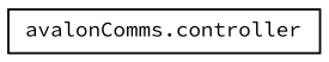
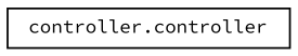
  digraph {
    rankdir=LR
    fontname="Source Code Pro"
-   n1 [color=black fillcolor=white fontname="Source Code Pro" fontsize=10 height=0.2 label="avalonComms.controller" shape=record style=filled width=0.4]
+   n1 [color=black fillcolor=white fontname="Source Code Pro" fontsize=10 height=0.2 label="controller.controller" shape=record style=filled width=0.4]
  }
